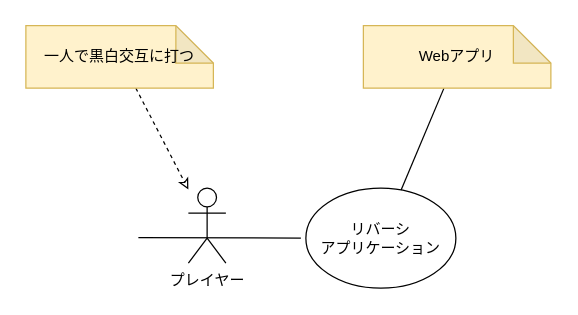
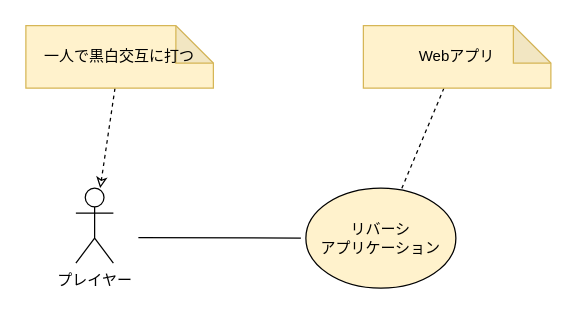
  <mxCell id="0" />
  <mxCell id="1" parent="0" />
- <mxCell id="2" value="リバーシ&lt;br&gt;アプリケーション" style="ellipse;whiteSpace=wrap;html=1;" vertex="1" parent="1"><mxGeometry x="244" y="150" width="120" height="80" as="geometry" /></mxCell>
- <mxCell id="3" value="プレイヤー" style="shape=umlActor;verticalLabelPosition=bottom;verticalAlign=top;html=1;" vertex="1" parent="1"><mxGeometry x="150" y="150" width="30" height="60" as="geometry" /></mxCell>
+ <mxCell id="2" value="リバーシ&lt;br&gt;アプリケーション" style="ellipse;whiteSpace=wrap;html=1;fillColor=#fff2cc;" vertex="1" parent="1"><mxGeometry x="244" y="150" width="120" height="80" as="geometry" /></mxCell>
+ <mxCell id="3" value="プレイヤー" style="shape=umlActor;verticalLabelPosition=bottom;verticalAlign=top;html=1;" vertex="1" parent="1"><mxGeometry x="60" y="150" width="30" height="60" as="geometry" /></mxCell>
  <mxCell id="4" value="" style="endArrow=none;html=1;rounded=0;strokeColor=default;" edge="1" parent="1"><mxGeometry width="50" height="50" relative="1" as="geometry"><mxPoint x="110" y="189.5" as="sourcePoint" /><mxPoint x="240" y="190" as="targetPoint" /><Array as="points" /></mxGeometry></mxCell>
- <mxCell id="5" value="" style="edgeStyle=none;rounded=0;sketch=0;html=1;strokeColor=default;endArrow=none;endFill=0;dashed=0;" edge="1" parent="1" source="6" target="2"><mxGeometry relative="1" as="geometry" /></mxCell>
+ <mxCell id="5" value="" style="edgeStyle=none;rounded=0;sketch=0;html=1;strokeColor=default;endArrow=none;endFill=0;dashed=1;" edge="1" parent="1" source="6" target="2"><mxGeometry relative="1" as="geometry" /></mxCell>
  <mxCell id="6" value="Webアプリ" style="shape=note;whiteSpace=wrap;html=1;backgroundOutline=1;darkOpacity=0.05;fillColor=#fff2cc;strokeColor=#d6b656;" vertex="1" parent="1"><mxGeometry x="290" y="20" width="150" height="50" as="geometry" /></mxCell>
  <mxCell id="7" value="" style="edgeStyle=none;rounded=0;sketch=0;html=1;dashed=1;strokeColor=default;endArrow=classic;endFill=0;" edge="1" parent="1" source="8" target="3"><mxGeometry relative="1" as="geometry" /></mxCell>
  <mxCell id="8" value="一人で黒白交互に打つ" style="shape=note;whiteSpace=wrap;html=1;backgroundOutline=1;darkOpacity=0.05;fillColor=#fff2cc;strokeColor=#d6b656;" vertex="1" parent="1"><mxGeometry x="20" y="20" width="150" height="50" as="geometry" /></mxCell>
